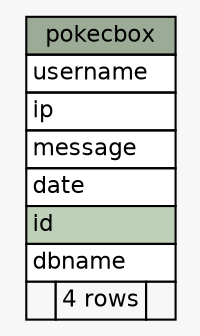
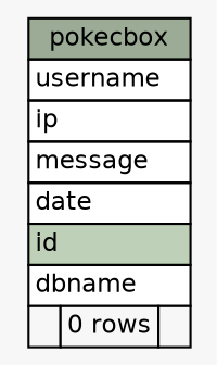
  digraph {
    bgcolor="#f7f7f7"
    fontname=Helvetica
    fontsize=11
    nodesep=0.18
    rankdir=TB
    ranksep=0.46
-   n1 [fontname=Helvetica fontsize=11 label=<     <TABLE BORDER="0" CELLBORDER="1" CELLSPACING="0" BGCOLOR="#ffffff">       <TR><TD COLSPAN="3" BGCOLOR="#9bab96" ALIGN="CENTER">pokecbox</TD></TR>       <TR><TD PORT="username" COLSPAN="3" ALIGN="LEFT">username</TD></TR>       <TR><TD PORT="ip" COLSPAN="3" ALIGN="LEFT">ip</TD></TR>       <TR><TD PORT="message" COLSPAN="3" ALIGN="LEFT">message</TD></TR>       <TR><TD PORT="date" COLSPAN="3" ALIGN="LEFT">date</TD></TR>       <TR><TD PORT="id" COLSPAN="3" BGCOLOR="#bed1b8" ALIGN="LEFT">id</TD></TR>       <TR><TD PORT="dbname" COLSPAN="3" ALIGN="LEFT">dbname</TD></TR>       <TR><TD ALIGN="LEFT" BGCOLOR="#f7f7f7">  </TD><TD ALIGN="RIGHT" BGCOLOR="#f7f7f7">4 rows</TD><TD ALIGN="RIGHT" BGCOLOR="#f7f7f7">  </TD></TR>     </TABLE>> shape=plaintext]
+   n1 [fontname=Helvetica fontsize=11 label=<     <TABLE BORDER="0" CELLBORDER="1" CELLSPACING="0" BGCOLOR="#ffffff">       <TR><TD COLSPAN="3" BGCOLOR="#9bab96" ALIGN="CENTER">pokecbox</TD></TR>       <TR><TD PORT="username" COLSPAN="3" ALIGN="LEFT">username</TD></TR>       <TR><TD PORT="ip" COLSPAN="3" ALIGN="LEFT">ip</TD></TR>       <TR><TD PORT="message" COLSPAN="3" ALIGN="LEFT">message</TD></TR>       <TR><TD PORT="date" COLSPAN="3" ALIGN="LEFT">date</TD></TR>       <TR><TD PORT="id" COLSPAN="3" BGCOLOR="#bed1b8" ALIGN="LEFT">id</TD></TR>       <TR><TD PORT="dbname" COLSPAN="3" ALIGN="LEFT">dbname</TD></TR>       <TR><TD ALIGN="LEFT" BGCOLOR="#f7f7f7">  </TD><TD ALIGN="RIGHT" BGCOLOR="#f7f7f7">0 rows</TD><TD ALIGN="RIGHT" BGCOLOR="#f7f7f7">  </TD></TR>     </TABLE>> shape=plaintext]
  }
